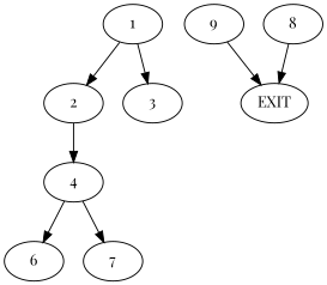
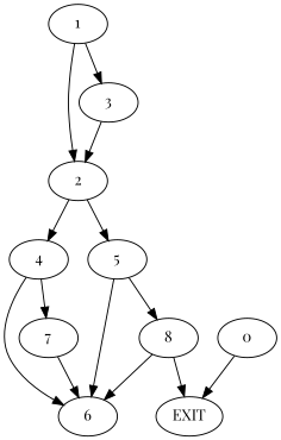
  digraph {
    fontname="Playfair Display"
    node [fontname="Playfair Display"]
    edge [fontname="Playfair Display"]
    1
    2
    3
    n4 [label=EXIT]
-   9
+   9 [label=0]
    4
+   5
    6
    7
    8
    1 -> 2
    1 -> 3
    2 -> 4
+   2 -> 5
+   3 -> 2
    9 -> n4
    4 -> 6
    4 -> 7
+   5 -> 6
+   5 -> 8
+   7 -> 6
    8 -> n4
+   8 -> 6
  }
